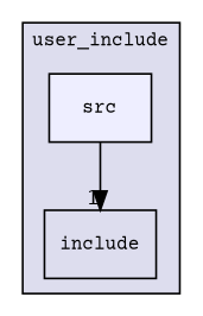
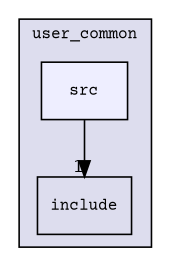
  digraph {
    compound=true
    fontname="Courier Prime"
    node [fontname="Courier Prime" fontsize=10 shape=box]
    n1 [label=include]
    n2 [fillcolor="#eeeeff" label=src pencolor=black style=filled]
    subgraph cluster_1 {
      bgcolor="#ddddee"
      fontsize=10
-     label=user_include
+     label=user_common
      pencolor=black
      n1
      n2
    }
    n2 -> n1 [headlabel=1 labeldistance=1.5 labelfontname=Helvetica labelfontsize=10 fontname="Courier Prime"]
  }
